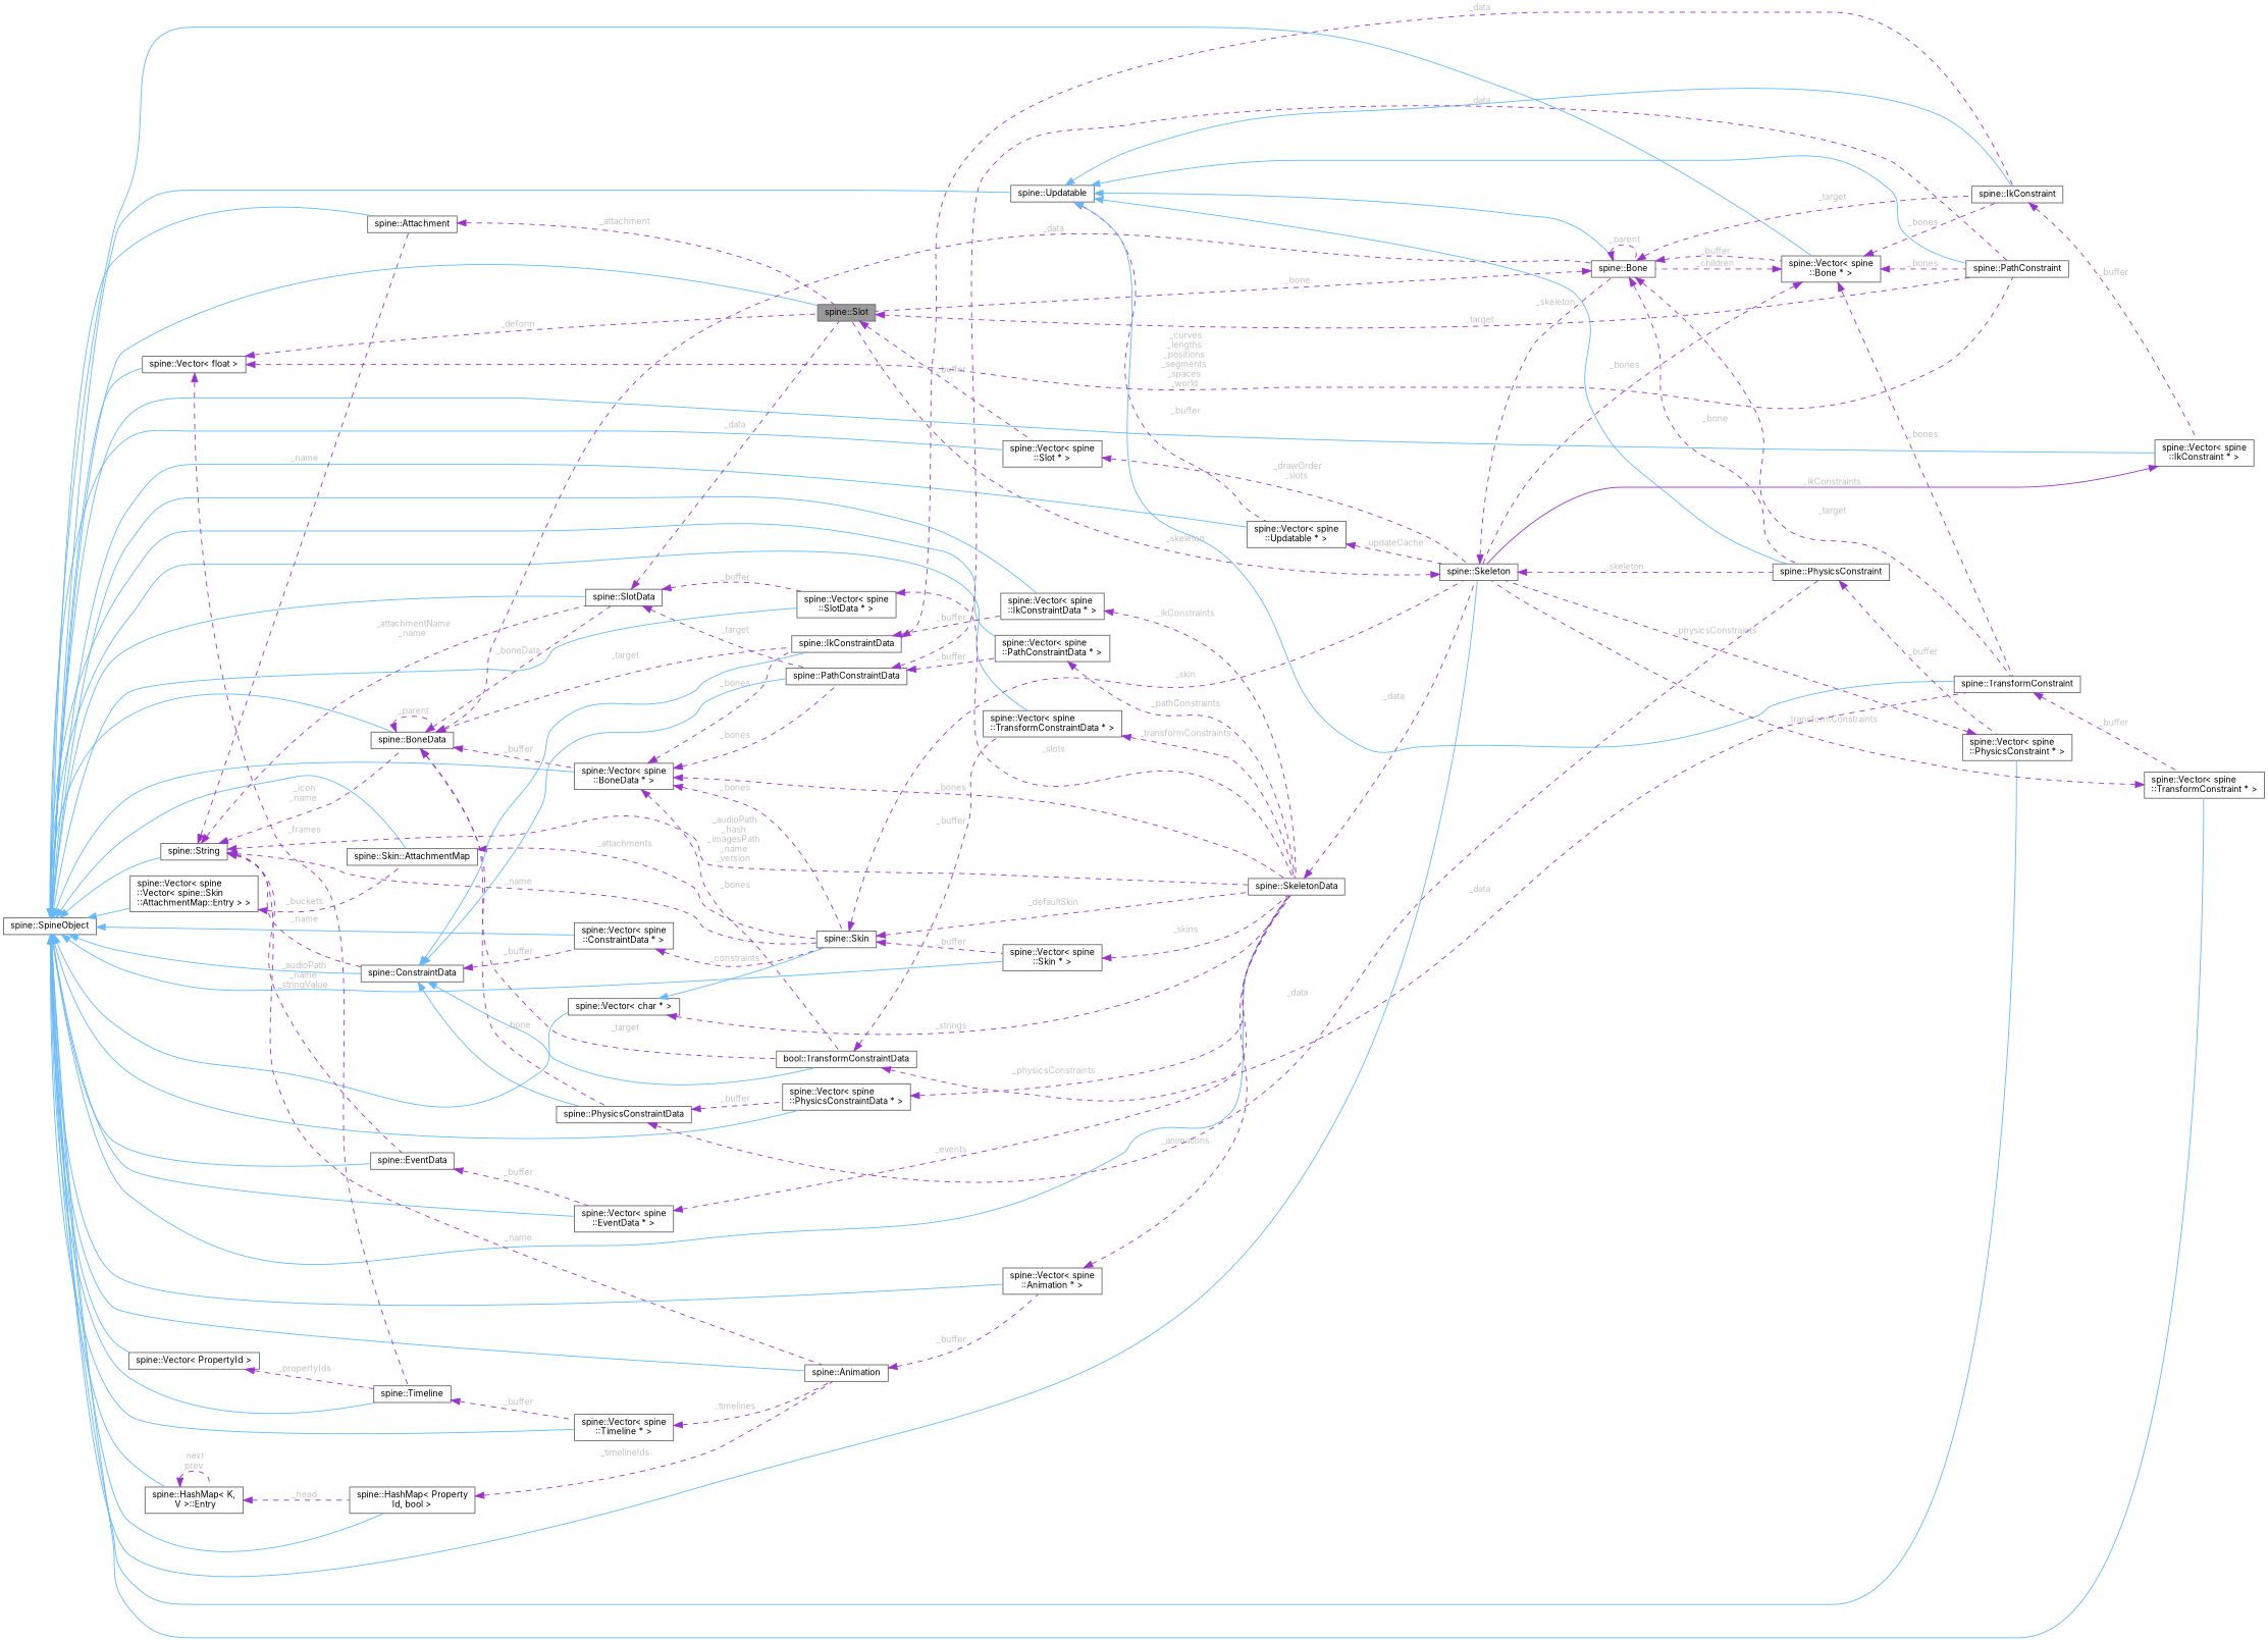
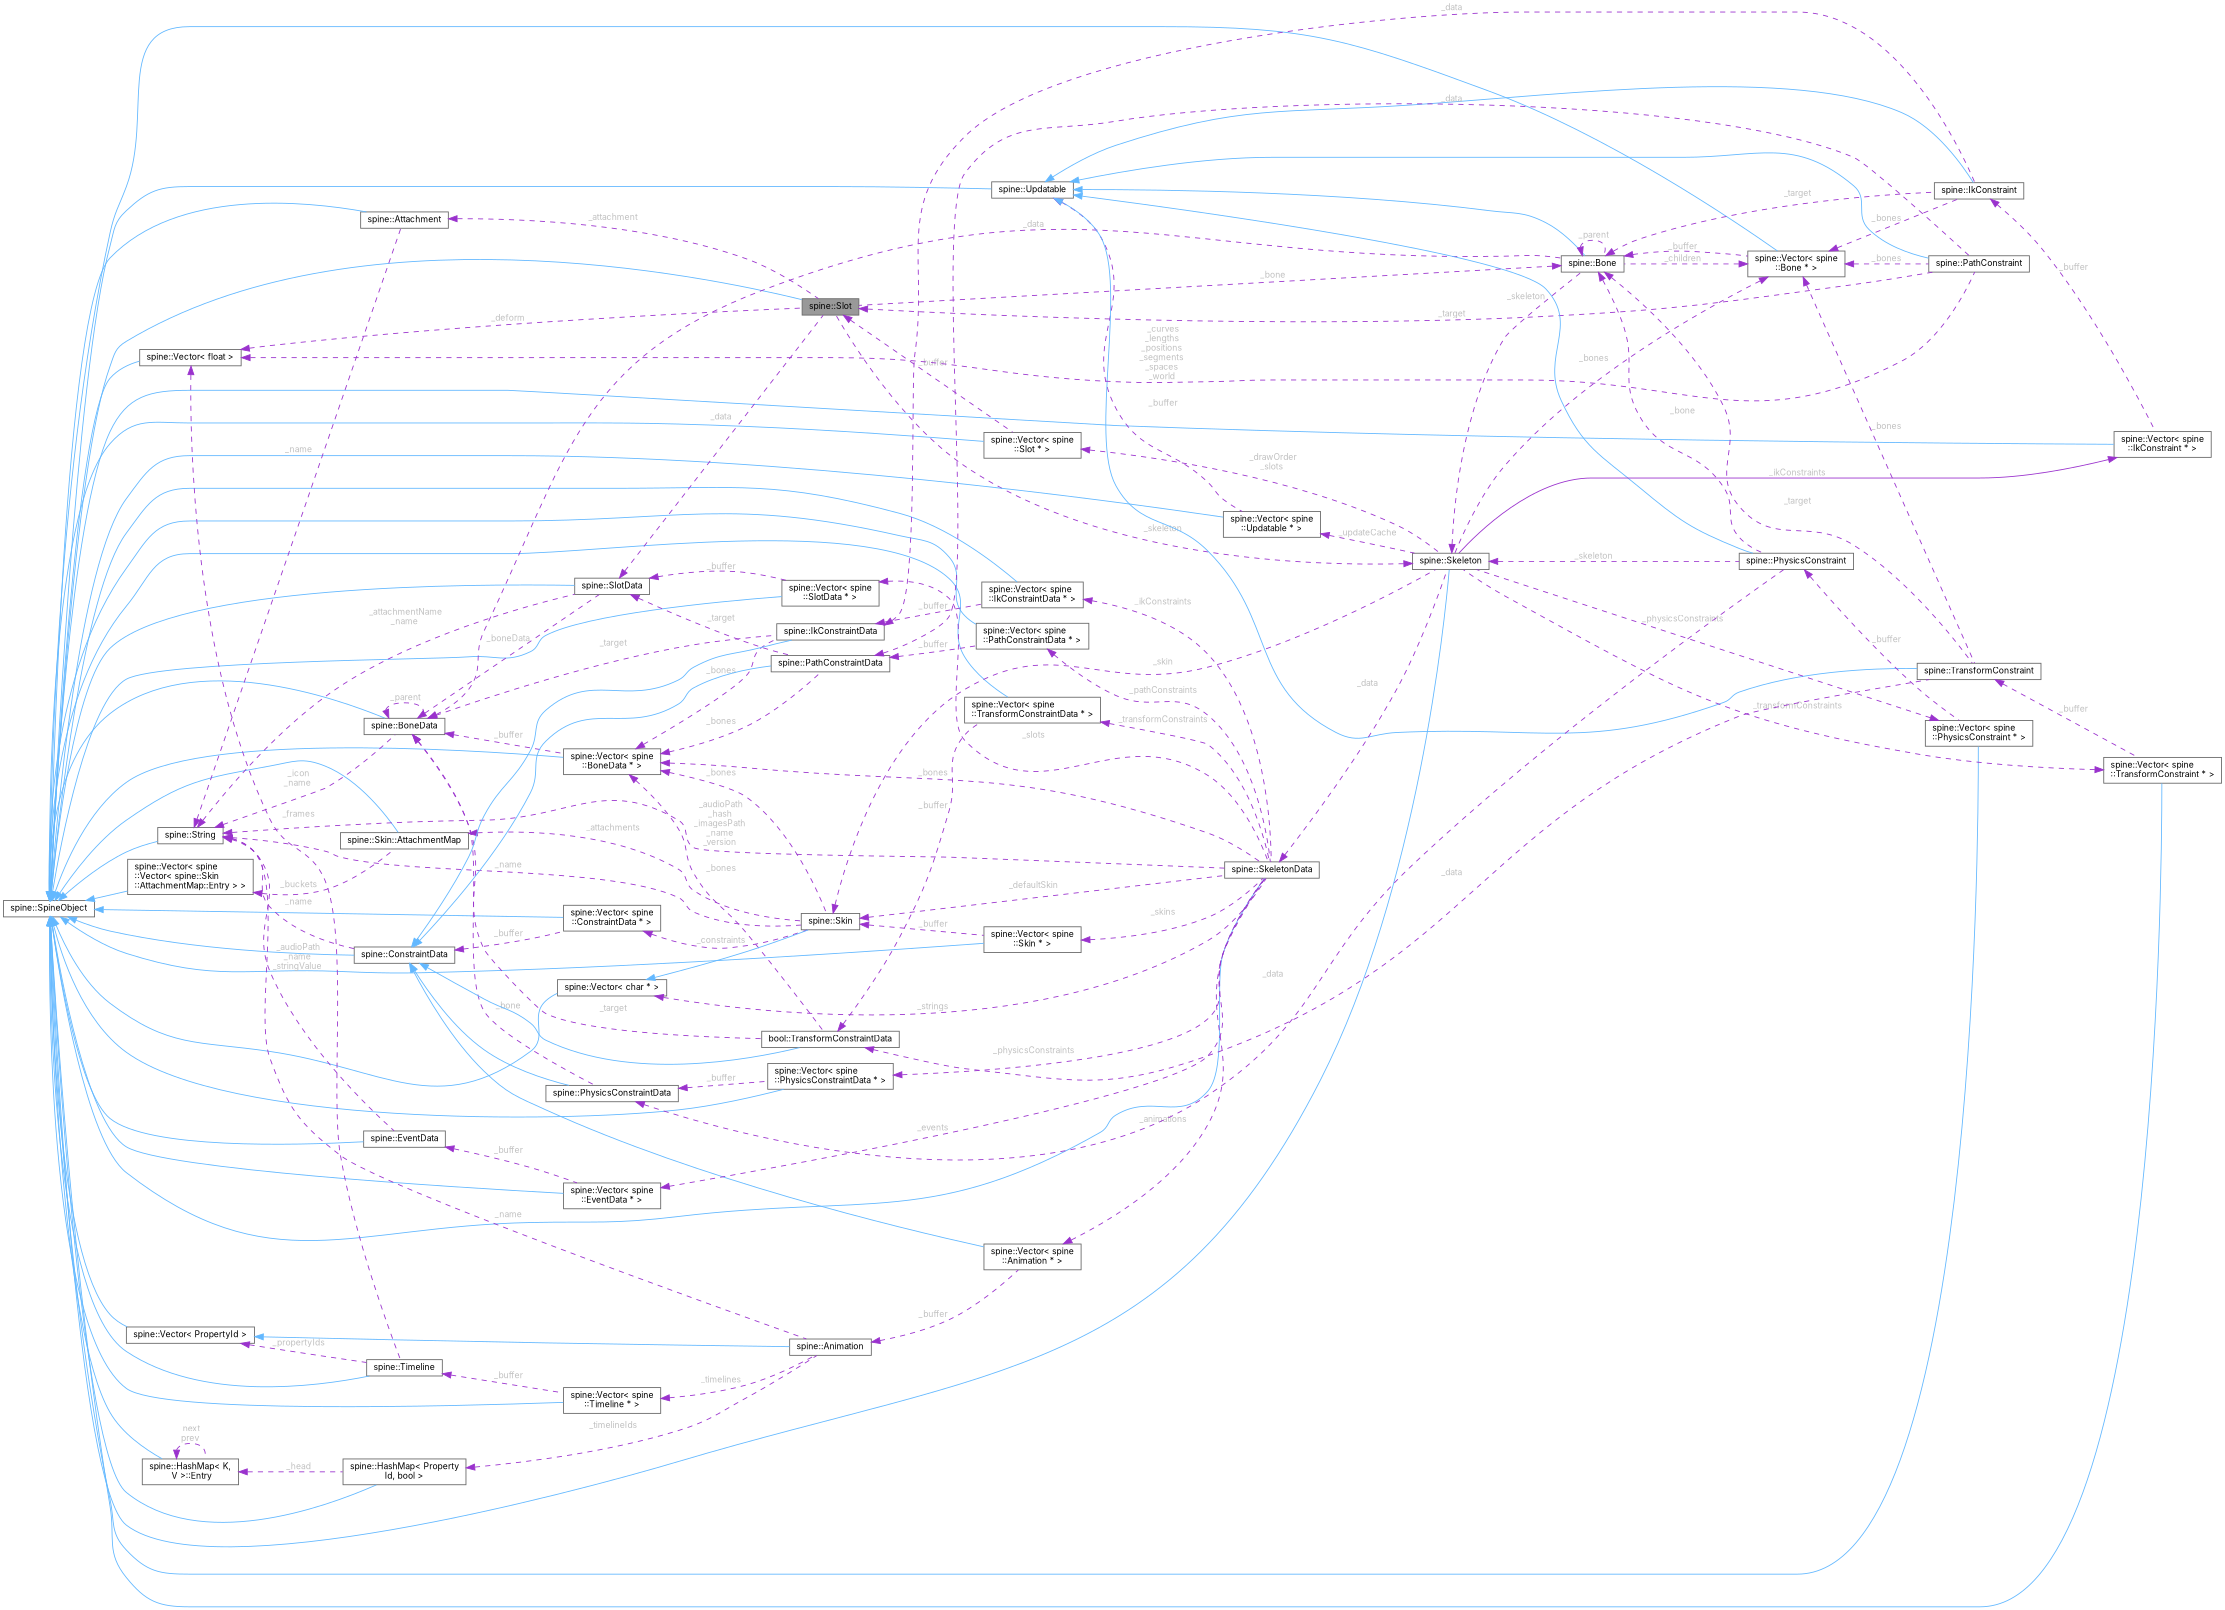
  digraph {
    fontname=Inter
    rankdir=LR
    node [color=gray40 fillcolor=white fontname=Inter fontsize=10 shape=box style=filled]
    edge [color=darkorchid3 dir=back fontcolor=grey fontname=Inter fontsize=10 labelfontname=Helvetica labelfontsize=10 style=dashed]
    n1 [fillcolor=grey60 fontcolor=black height=0.2 label="spine::Slot" width=0.4]
    n2 [height=0.2 label="spine::Vector\< spine\l::Slot * \>" width=0.4]
    n3 [height=0.2 label="spine::PathConstraint" width=0.4]
    n4 [height=0.2 label="spine::Skeleton" width=0.4]
    n5 [height=0.2 label="spine::SpineObject" width=0.4]
    n6 [height=0.2 label="spine::SlotData" width=0.4]
    n7 [height=0.2 label="spine::String" width=0.4]
    n8 [height=0.2 label="spine::BoneData" width=0.4]
    n9 [height=0.2 label="spine::Updatable" width=0.4]
    n10 [height=0.2 label="spine::SkeletonData" width=0.4]
    n11 [height=0.2 label="spine::Vector\< spine\l::BoneData * \>" width=0.4]
    n12 [height=0.2 label="spine::Vector\< spine\l::SlotData * \>" width=0.4]
    n13 [height=0.2 label="spine::Vector\< spine\l::Skin * \>" width=0.4]
    n14 [height=0.2 label="spine::Skin::AttachmentMap" width=0.4]
    n15 [height=0.2 label="spine::Vector\< spine\l::Vector\< spine::Skin\l::AttachmentMap::Entry \> \>" width=0.4]
    n16 [height=0.2 label="spine::Vector\< spine\l::ConstraintData * \>" width=0.4]
    n17 [height=0.2 label="spine::ConstraintData" width=0.4]
    n18 [height=0.2 label="spine::Vector\< spine\l::EventData * \>" width=0.4]
    n19 [height=0.2 label="spine::EventData" width=0.4]
    n20 [height=0.2 label="spine::Vector\< spine\l::Animation * \>" width=0.4]
    n21 [height=0.2 label="spine::Animation" width=0.4]
    n22 [height=0.2 label="spine::Vector\< spine\l::Timeline * \>" width=0.4]
    n23 [height=0.2 label="spine::Timeline" width=0.4]
    n24 [height=0.2 label="spine::Vector\< PropertyId \>" width=0.4]
    n25 [height=0.2 label="spine::Vector\< float \>" width=0.4]
    n26 [height=0.2 label="spine::HashMap\< Property\lId, bool \>" width=0.4]
    n27 [height=0.2 label="spine::HashMap\< K,\l V \>::Entry" width=0.4]
    n28 [height=0.2 label="spine::Vector\< spine\l::IkConstraintData * \>" width=0.4]
    n29 [height=0.2 label="spine::Vector\< spine\l::TransformConstraintData * \>" width=0.4]
    n30 [height=0.2 label="spine::Vector\< spine\l::PathConstraintData * \>" width=0.4]
    n31 [height=0.2 label="spine::Vector\< spine\l::PhysicsConstraintData * \>" width=0.4]
    n32 [height=0.2 label="spine::Vector\< char * \>" width=0.4]
    n33 [height=0.2 label="spine::Vector\< spine\l::Bone * \>" width=0.4]
    n34 [height=0.2 label="spine::Vector\< spine\l::IkConstraint * \>" width=0.4]
    n35 [height=0.2 label="spine::Vector\< spine\l::TransformConstraint * \>" width=0.4]
    n36 [height=0.2 label="spine::Vector\< spine\l::PhysicsConstraint * \>" width=0.4]
    n37 [height=0.2 label="spine::Vector\< spine\l::Updatable * \>" width=0.4]
    n38 [height=0.2 label="spine::Attachment" width=0.4]
    n39 [height=0.2 label="spine::PathConstraintData" width=0.4]
    n40 [height=0.2 label="spine::Skin" width=0.4]
    n41 [height=0.2 label="spine::Bone" width=0.4]
    n42 [height=0.2 label="spine::IkConstraintData" width=0.4]
    n43 [height=0.2 label="bool::TransformConstraintData" width=0.4]
    n44 [height=0.2 label="spine::PhysicsConstraintData" width=0.4]
    n45 [height=0.2 label="spine::IkConstraint" width=0.4]
    n46 [height=0.2 label="spine::TransformConstraint" width=0.4]
    n47 [height=0.2 label="spine::PhysicsConstraint" width=0.4]
    n1 -> n2 [label=" _buffer"]
    n1 -> n3 [label=" _target"]
    n2 -> n4 [label=" _drawOrder\n_slots"]
    n4 -> n1 [label=" _skeleton"]
    n4 -> n41 [label=" _skeleton"]
    n4 -> n47 [label=" _skeleton"]
    n5 -> n1 [color=steelblue1 style=solid fontcolor=""]
    n5 -> n2 [color=steelblue1 style=solid fontcolor=""]
    n5 -> n4 [color=steelblue1 style=solid fontcolor=""]
    n5 -> n6 [color=steelblue1 style=solid fontcolor=""]
    n5 -> n7 [color=steelblue1 style=solid fontcolor=""]
    n5 -> n8 [color=steelblue1 style=solid fontcolor=""]
    n5 -> n9 [color=steelblue1 style=solid fontcolor=""]
    n5 -> n10 [color=steelblue1 style=solid fontcolor=""]
    n5 -> n11 [color=steelblue1 style=solid fontcolor=""]
    n5 -> n12 [color=steelblue1 style=solid fontcolor=""]
    n5 -> n13 [color=steelblue1 style=solid fontcolor=""]
    n5 -> n14 [color=steelblue1 style=solid fontcolor=""]
    n5 -> n15 [color=steelblue1 style=solid fontcolor=""]
    n5 -> n16 [color=steelblue1 style=solid fontcolor=""]
    n5 -> n17 [color=steelblue1 style=solid fontcolor=""]
    n5 -> n18 [color=steelblue1 style=solid fontcolor=""]
    n5 -> n19 [color=steelblue1 style=solid fontcolor=""]
-   n5 -> n20 [color=steelblue1 style=solid fontcolor=""]
-   n5 -> n21 [color=steelblue1 style=solid fontcolor=""]
+   n17 -> n20 [color=steelblue1 style=solid fontcolor=""]
+   n24 -> n21 [color=steelblue1 style=solid fontcolor=""]
    n5 -> n22 [color=steelblue1 style=solid fontcolor=""]
    n5 -> n23 [color=steelblue1 style=solid fontcolor=""]
    n5 -> n24 [color=steelblue1 style=solid fontcolor=""]
    n5 -> n25 [color=steelblue1 style=solid fontcolor=""]
    n5 -> n26 [color=steelblue1 style=solid fontcolor=""]
    n5 -> n27 [color=steelblue1 style=solid fontcolor=""]
    n5 -> n28 [color=steelblue1 style=solid fontcolor=""]
    n5 -> n29 [color=steelblue1 style=solid fontcolor=""]
    n5 -> n30 [color=steelblue1 style=solid fontcolor=""]
    n5 -> n31 [color=steelblue1 style=solid fontcolor=""]
    n5 -> n32 [color=steelblue1 style=solid fontcolor=""]
    n5 -> n33 [color=steelblue1 style=solid fontcolor=""]
    n5 -> n34 [color=steelblue1 style=solid fontcolor=""]
    n5 -> n35 [color=steelblue1 style=solid fontcolor=""]
    n5 -> n36 [color=steelblue1 style=solid fontcolor=""]
    n5 -> n37 [color=steelblue1 style=solid fontcolor=""]
    n5 -> n38 [color=steelblue1 style=solid fontcolor=""]
    n6 -> n1 [label=" _data"]
    n6 -> n12 [label=" _buffer"]
    n6 -> n39 [label=" _target"]
    n7 -> n6 [label=" _attachmentName\n_name"]
    n7 -> n8 [label=" _icon\n_name"]
    n7 -> n10 [label=" _audioPath\n_hash\n_imagesPath\n_name\n_version"]
    n7 -> n17 [label=" _name"]
    n7 -> n19 [label=" _audioPath\n_name\n_stringValue"]
    n7 -> n21 [label=" _name"]
    n7 -> n38 [label=" _name"]
    n7 -> n40 [label=" _name"]
    n8 -> n6 [label=" _boneData"]
    n8 -> n8 [label=" _parent"]
    n8 -> n11 [label=" _buffer"]
    n8 -> n41 [label=" _data"]
    n8 -> n42 [label=" _target"]
    n8 -> n43 [label=" _target"]
    n8 -> n44 [label=" _bone"]
    n9 -> n3 [color=steelblue1 style=solid fontcolor=""]
    n9 -> n37 [label=" _buffer"]
    n9 -> n41 [color=steelblue1 style=solid fontcolor=""]
    n9 -> n45 [color=steelblue1 style=solid fontcolor=""]
    n9 -> n46 [color=steelblue1 style=solid fontcolor=""]
    n9 -> n47 [color=steelblue1 style=solid fontcolor=""]
    n10 -> n4 [label=" _data"]
    n11 -> n10 [label=" _bones"]
    n11 -> n39 [label=" _bones"]
    n11 -> n40 [label=" _bones"]
    n11 -> n42 [label=" _bones"]
    n11 -> n43 [label=" _bones"]
    n12 -> n10 [label=" _slots"]
    n13 -> n10 [label=" _skins"]
    n14 -> n40 [label=" _attachments"]
    n15 -> n14 [label=" _buckets"]
    n16 -> n40 [label=" _constraints"]
    n17 -> n16 [label=" _buffer"]
    n17 -> n39 [color=steelblue1 style=solid fontcolor=""]
    n17 -> n42 [color=steelblue1 style=solid fontcolor=""]
    n17 -> n43 [color=steelblue1 style=solid fontcolor=""]
    n17 -> n44 [color=steelblue1 style=solid fontcolor=""]
    n18 -> n10 [label=" _events"]
    n19 -> n18 [label=" _buffer"]
    n20 -> n10 [label=" _animations"]
    n21 -> n20 [label=" _buffer"]
    n22 -> n21 [label=" _timelines"]
    n23 -> n22 [label=" _buffer"]
    n24 -> n23 [label=" _propertyIds"]
    n25 -> n1 [label=" _deform"]
    n25 -> n3 [label=" _curves\n_lengths\n_positions\n_segments\n_spaces\n_world"]
    n25 -> n23 [label=" _frames"]
    n26 -> n21 [label=" _timelineIds"]
    n27 -> n26 [label=" _head"]
    n27 -> n27 [label=" next\nprev"]
    n28 -> n10 [label=" _ikConstraints"]
    n29 -> n10 [label=" _transformConstraints"]
    n30 -> n10 [label=" _pathConstraints"]
    n31 -> n10 [label=" _physicsConstraints"]
    n32 -> n10 [label=" _strings"]
    n32 -> n40 [color=steelblue1 style=solid fontcolor=""]
    n33 -> n3 [label=" _bones"]
    n33 -> n4 [label=" _bones"]
    n33 -> n41 [label=" _children"]
    n33 -> n45 [label=" _bones"]
    n33 -> n46 [label=" _bones"]
    n34 -> n4 [label=" _ikConstraints" style=solid]
    n35 -> n4 [label=" _transformConstraints"]
    n36 -> n4 [label=" _physicsConstraints"]
    n37 -> n4 [label=" _updateCache"]
    n38 -> n1 [label=" _attachment"]
    n39 -> n3 [label=" _data"]
    n39 -> n30 [label=" _buffer"]
    n40 -> n4 [label=" _skin"]
    n40 -> n10 [label=" _defaultSkin"]
    n40 -> n13 [label=" _buffer"]
    n41 -> n1 [label=" _bone"]
    n41 -> n33 [label=" _buffer"]
    n41 -> n41 [label=" _parent"]
    n41 -> n45 [label=" _target"]
    n41 -> n46 [label=" _target"]
    n41 -> n47 [label=" _bone"]
    n42 -> n28 [label=" _buffer"]
    n42 -> n45 [label=" _data"]
    n43 -> n29 [label=" _buffer"]
    n43 -> n46 [label=" _data"]
    n44 -> n31 [label=" _buffer"]
    n44 -> n47 [label=" _data"]
    n45 -> n34 [label=" _buffer"]
    n46 -> n35 [label=" _buffer"]
    n47 -> n36 [label=" _buffer"]
  }
